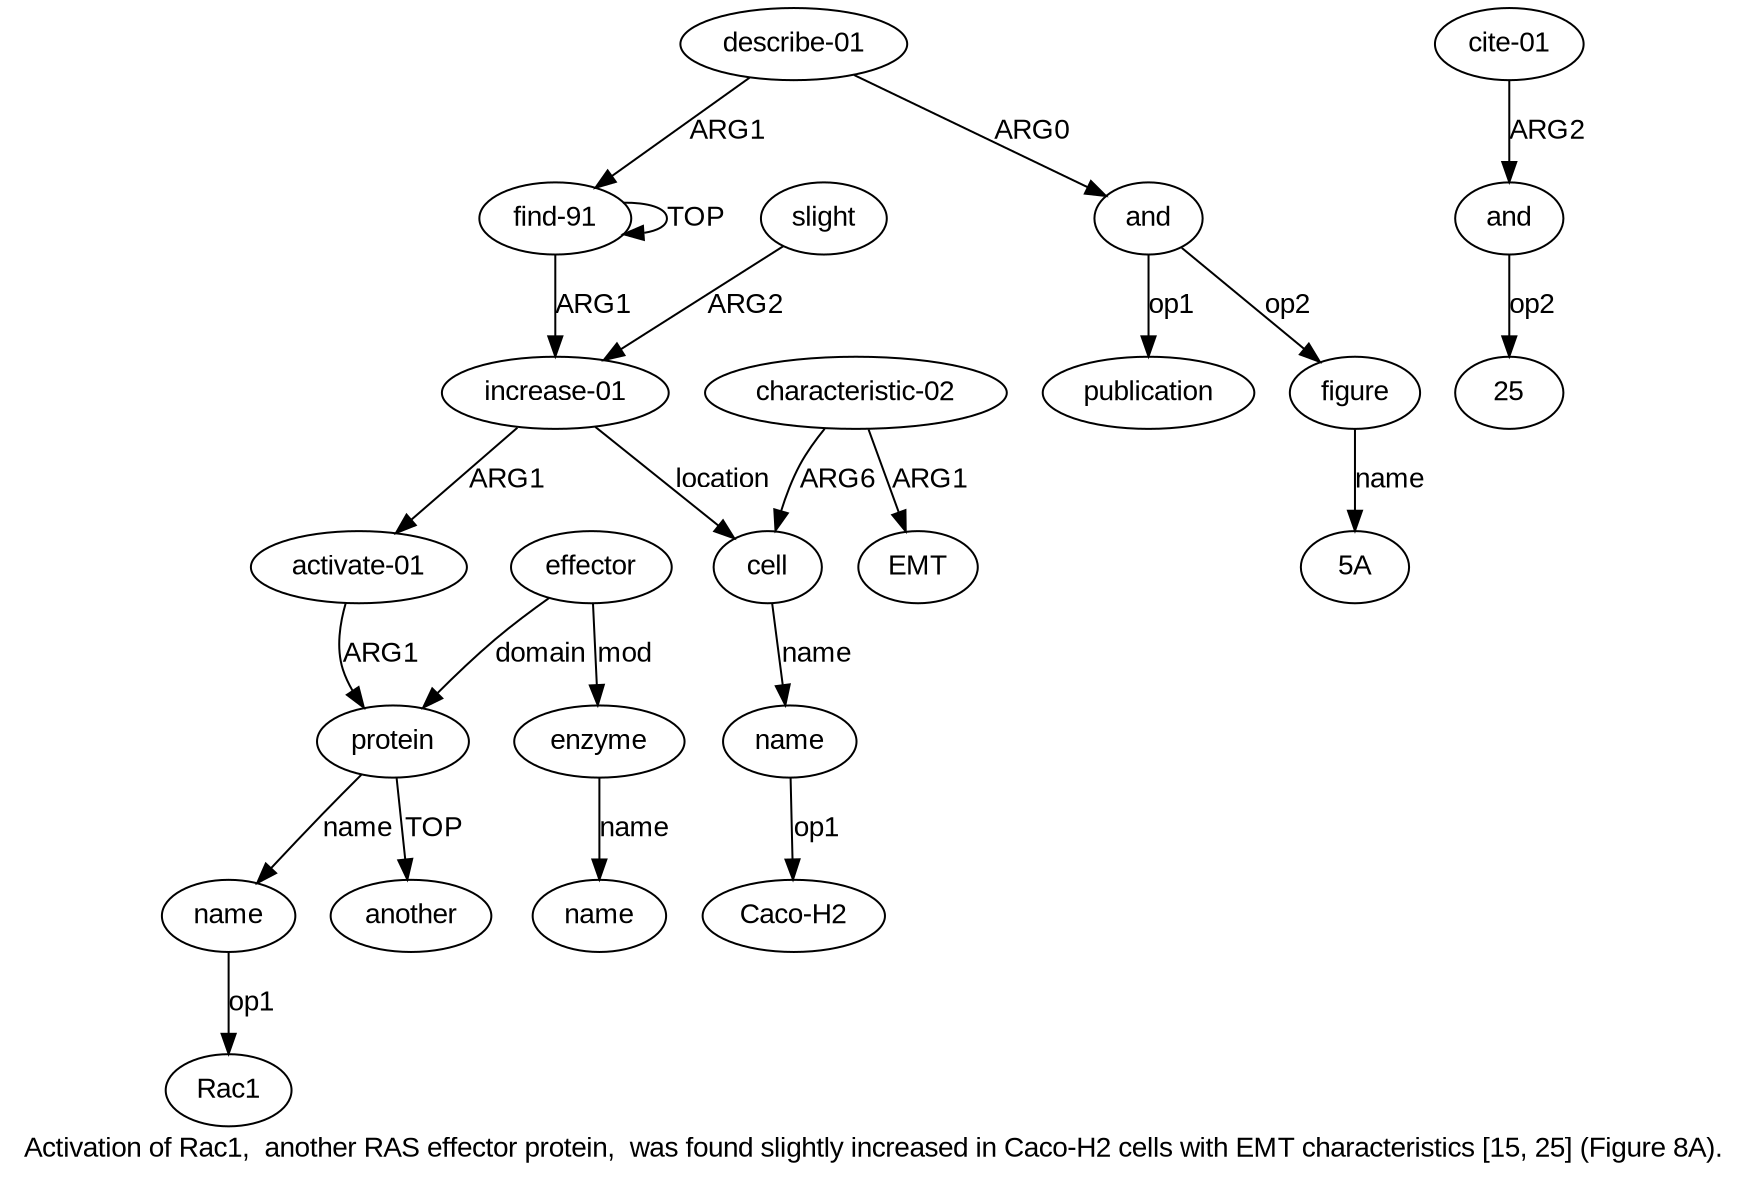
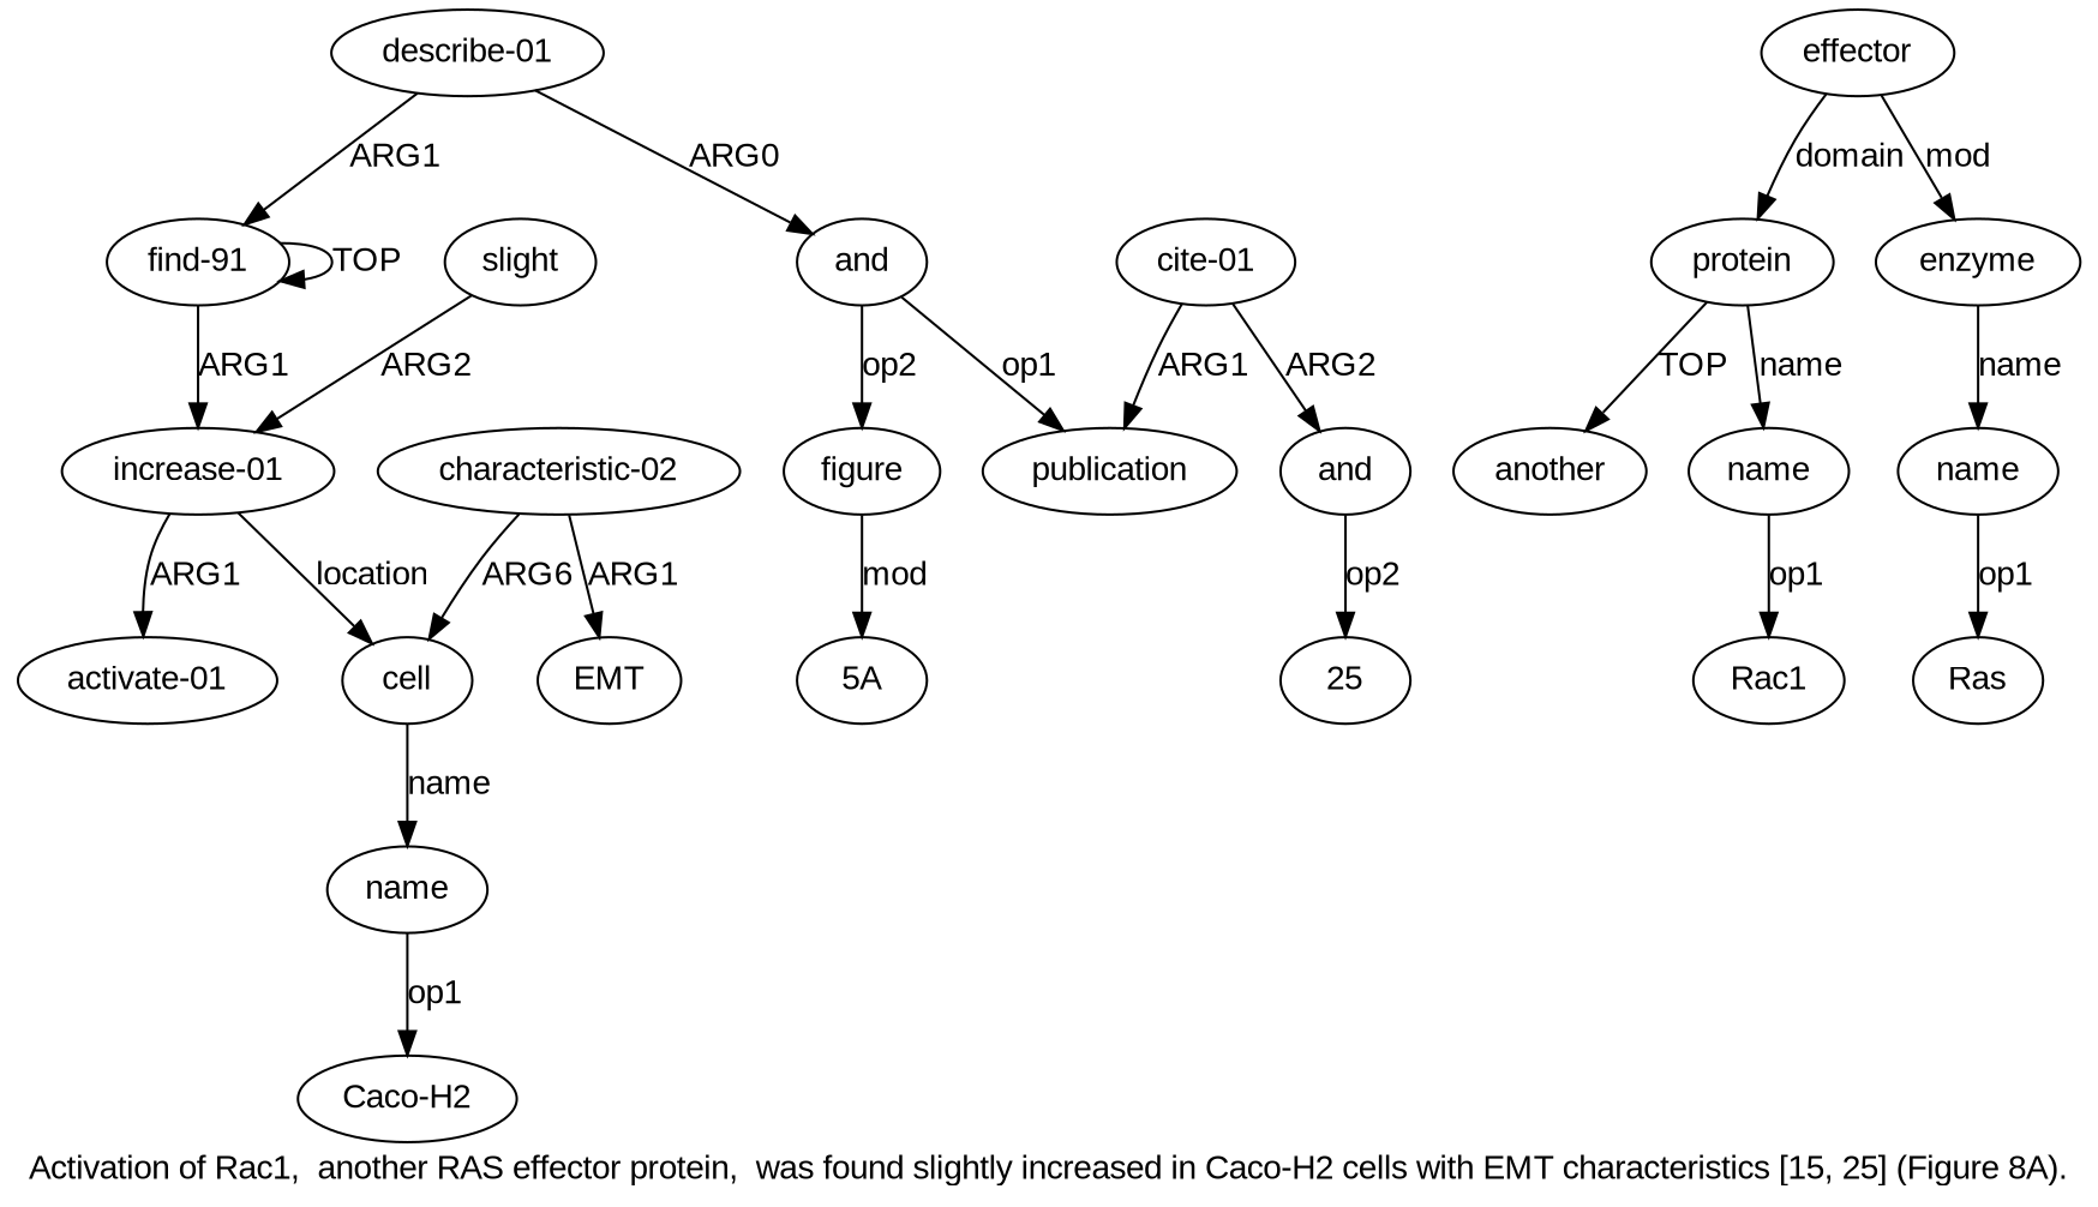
  digraph {
    fontname="Liberation Sans"
    label="Activation of Rac1,  another RAS effector protein,  was found slightly increased in Caco-H2 cells with EMT characteristics [15, 25] (Figure 8A)."
    node [color=black fontname="Liberation Sans" gold_ind=-1 gold_label=name test_ind=-1 test_label=name]
    edge [color=black fontname="Liberation Sans" gold_label=ARG1 test_label=ARG1]
    n1 [gold_label="Caco-H2" label="Caco-H2" test_label="Caco-H2"]
    n2 [gold_label=Rac1 label=Rac1 test_label=Rac1]
    n3 [gold_label="8A" label="5A" test_label="8A"]
    n4 [gold_ind=15 gold_label=and label=and test_ind=15 test_label=and]
    n5 [gold_ind=16 gold_label=publication label=publication test_ind=16 test_label=publication]
    n6 [gold_ind=19 gold_label=figure label=figure test_ind=19 test_label=figure]
    n7 [gold_ind=14 gold_label="describe-01" label="describe-01" test_ind=14 test_label="describe-01"]
    n8 [gold_ind=0 gold_label="find-01" label="find-91" test_ind=0 test_label="find-01"]
    n9 [gold_ind=1 gold_label="increase-01" label="increase-01" test_ind=1 test_label="increase-01"]
    n10 [gold_ind=10 gold_label=cell label=cell test_ind=10 test_label=cell]
    n11 [gold_ind=2 gold_label="activate-01" label="activate-01" test_ind=2 test_label="activate-01"]
    n12 [gold_ind=17 gold_label="cite-01" label="cite-01" test_ind=17 test_label="cite-01"]
    n13 [gold_ind=18 gold_label=and label=and test_ind=18 test_label=and]
    n14 [gold_label=25 label=25 test_label=25]
    n15 [gold_ind=11 label=name test_ind=11]
    n16 [gold_ind=13 gold_label=EMT label=EMT test_ind=13 test_label=EMT]
    n17 [gold_ind=12 gold_label="characteristic-02" label="characteristic-02" test_ind=12 test_label="characteristic-02"]
    n18 [gold_ind=3 gold_label=protein label=protein test_ind=3 test_label=protein]
    n19 [gold_ind=9 gold_label=slight label=slight test_ind=9 test_label=slight]
    n20 [gold_ind=5 gold_label=another label=another test_ind=5 test_label=another]
    n21 [gold_ind=4 label=name test_ind=4]
    n22 [gold_ind=6 gold_label=effector label=effector test_ind=6 test_label=effector]
    n23 [gold_ind=7 gold_label=enzyme label=enzyme test_ind=7 test_label=enzyme]
    n24 [gold_ind=8 label=name test_ind=8]
+   n25 [gold_label=Ras label=Ras test_label=Ras]
    n4 -> n5 [gold_label=op1 label=op1 test_label=op1]
    n4 -> n6 [gold_label=op2 label=op2 test_label=op2]
-   n6 -> n3 [gold_label=mod label=name test_label=mod]
+   n6 -> n3 [gold_label=mod label=mod test_label=mod]
    n7 -> n4 [gold_label=ARG0 label=ARG0 test_label=ARG0]
    n7 -> n8 [label=ARG1]
    n8 -> n8 [gold_label=TOP label=TOP test_label=TOP]
    n8 -> n9 [label=ARG1]
    n9 -> n10 [gold_label=location label=location test_label=location]
    n9 -> n11 [label=ARG1]
    n10 -> n15 [gold_label=name label=name test_label=name]
-   n11 -> n18 [label=ARG1]
+   n12 -> n5 [label=ARG1]
    n12 -> n13 [gold_label=ARG2 label=ARG2 test_label=ARG2]
    n13 -> n14 [gold_label=op2 label=op2 test_label=op2]
    n15 -> n1 [gold_label=op1 label=op1 test_label=op1]
    n17 -> n10 [label=ARG6]
    n17 -> n16 [gold_label=mod label=ARG1 test_label=mod]
    n18 -> n20 [gold_label=mod label=TOP test_label=mod]
    n18 -> n21 [gold_label=name label=name test_label=name]
    n19 -> n9 [gold_label=ARG2 label=ARG2 test_label=ARG2]
    n21 -> n2 [gold_label=op1 label=op1 test_label=op1]
    n22 -> n18 [gold_label=domain label=domain test_label=domain]
    n22 -> n23 [gold_label=mod label=mod test_label=mod]
    n23 -> n24 [gold_label=name label=name test_label=name]
+   n24 -> n25 [gold_label=op1 label=op1 test_label=op1]
  }
